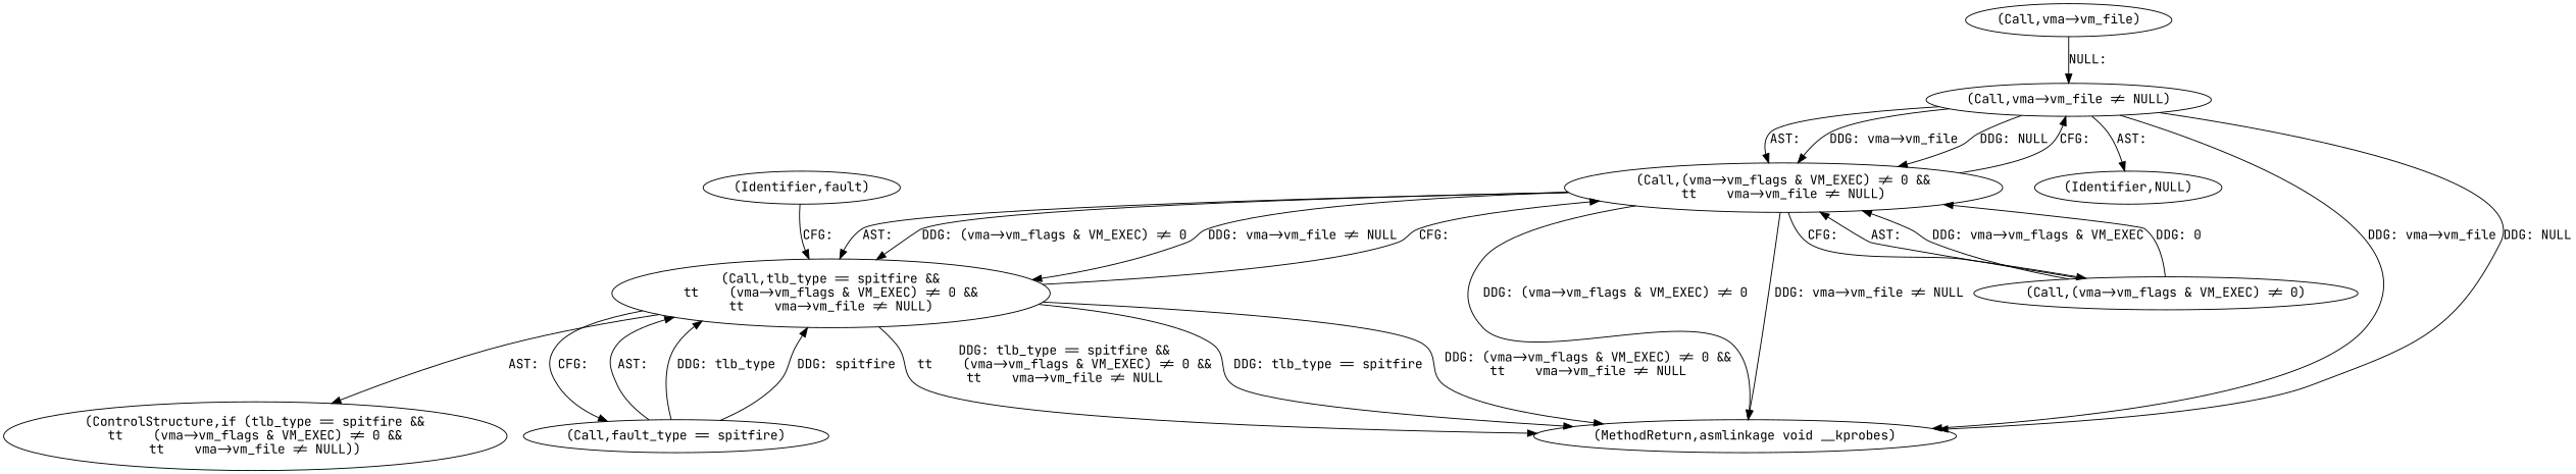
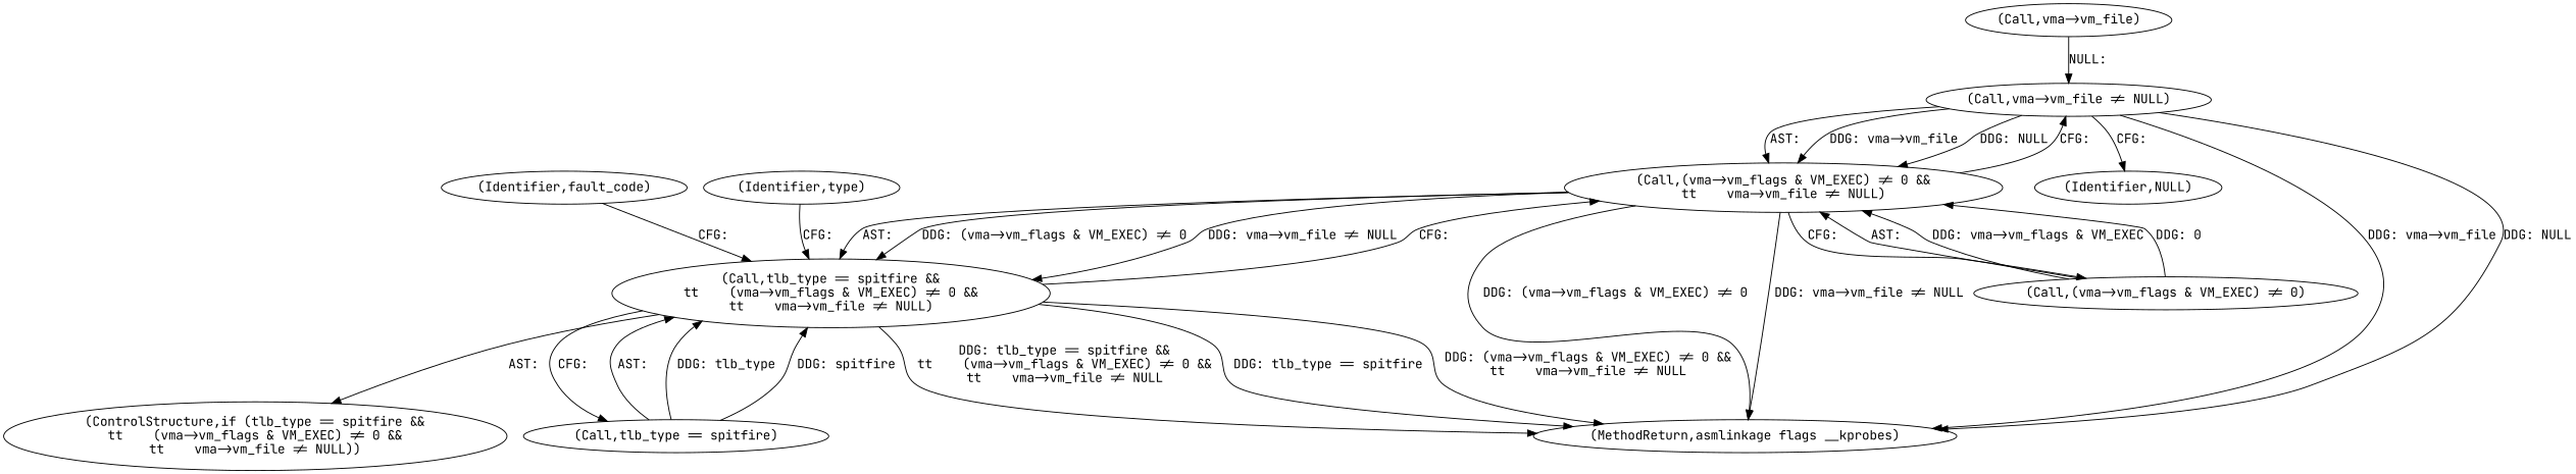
  digraph {
    fontname="JetBrains Mono"
    node [fontname="JetBrains Mono"]
    edge [fontname="JetBrains Mono"]
    n1 [label="(Call,vma->vm_file != NULL)"]
    n2 [label="(Call,(vma->vm_flags & VM_EXEC) != 0 &&\n\t\t    vma->vm_file != NULL)"]
    n3 [label="(Identifier,NULL)"]
-   n4 [label="(MethodReturn,asmlinkage void __kprobes)"]
+   n4 [label="(MethodReturn,asmlinkage flags __kprobes)"]
    n5 [label="(Call,tlb_type == spitfire &&\n\t\t    (vma->vm_flags & VM_EXEC) != 0 &&\n\t\t    vma->vm_file != NULL)"]
    n6 [label="(Call,(vma->vm_flags & VM_EXEC) != 0)"]
    n7 [label="(ControlStructure,if (tlb_type == spitfire &&\n\t\t    (vma->vm_flags & VM_EXEC) != 0 &&\n\t\t    vma->vm_file != NULL))"]
-   n8 [label="(Call,fault_type == spitfire)"]
+   n8 [label="(Call,tlb_type == spitfire)"]
    n9 [label="(Call,vma->vm_file)"]
-   n11 [label="(Identifier,fault)"]
+   n10 [label="(Identifier,fault_code)"]
+   n11 [label="(Identifier,type)"]
    n1 -> n2 [label="AST: "]
    n1 -> n2 [label="DDG: vma->vm_file"]
    n1 -> n2 [label="DDG: NULL"]
-   n1 -> n3 [label="AST: "]
+   n1 -> n3 [label="CFG: "]
    n1 -> n4 [label="DDG: vma->vm_file"]
    n1 -> n4 [label="DDG: NULL"]
    n2 -> n1 [label="CFG: "]
    n2 -> n4 [label="DDG: (vma->vm_flags & VM_EXEC) != 0"]
    n2 -> n4 [label="DDG: vma->vm_file != NULL"]
    n2 -> n5 [label="AST: "]
    n2 -> n5 [label="DDG: (vma->vm_flags & VM_EXEC) != 0"]
    n2 -> n5 [label="DDG: vma->vm_file != NULL"]
    n2 -> n6 [label="CFG: "]
    n5 -> n2 [label="CFG: "]
    n5 -> n4 [label="DDG: tlb_type == spitfire &&\n\t\t    (vma->vm_flags & VM_EXEC) != 0 &&\n\t\t    vma->vm_file != NULL"]
    n5 -> n4 [label="DDG: tlb_type == spitfire"]
    n5 -> n4 [label="DDG: (vma->vm_flags & VM_EXEC) != 0 &&\n\t\t    vma->vm_file != NULL"]
    n5 -> n7 [label="AST: "]
    n5 -> n8 [label="CFG: "]
    n6 -> n2 [label="AST: "]
    n6 -> n2 [label="DDG: vma->vm_flags & VM_EXEC"]
    n6 -> n2 [label="DDG: 0"]
    n8 -> n5 [label="AST: "]
    n8 -> n5 [label="DDG: tlb_type"]
    n8 -> n5 [label="DDG: spitfire"]
    n9 -> n1 [label="NULL: "]
+   n10 -> n5 [label="CFG: "]
    n11 -> n5 [label="CFG: "]
  }
